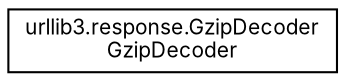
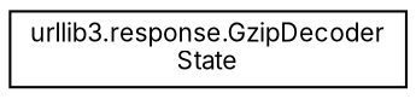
  digraph {
    rankdir=LR
    fontname=Inter
-   n1 [color=black fillcolor=white fontname=Inter fontsize=10 height=0.2 label="urllib3.response.GzipDecoder\lGzipDecoder" shape=record style=filled width=0.4]
+   n1 [color=black fillcolor=white fontname=Inter fontsize=10 height=0.2 label="urllib3.response.GzipDecoder\lState" shape=record style=filled width=0.4]
  }
